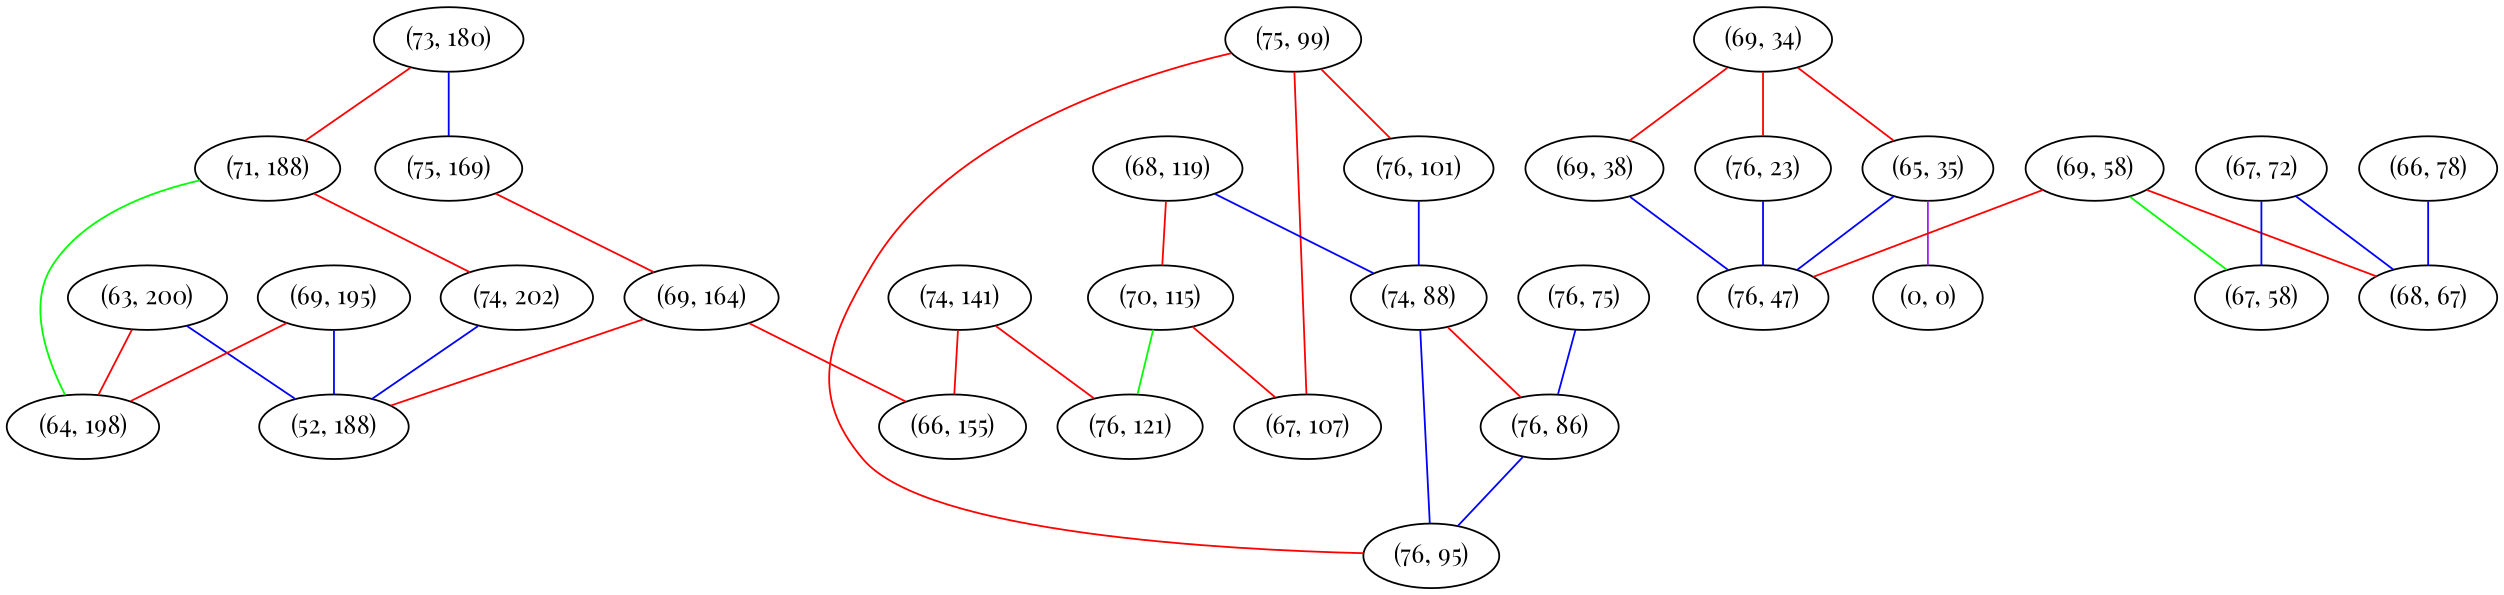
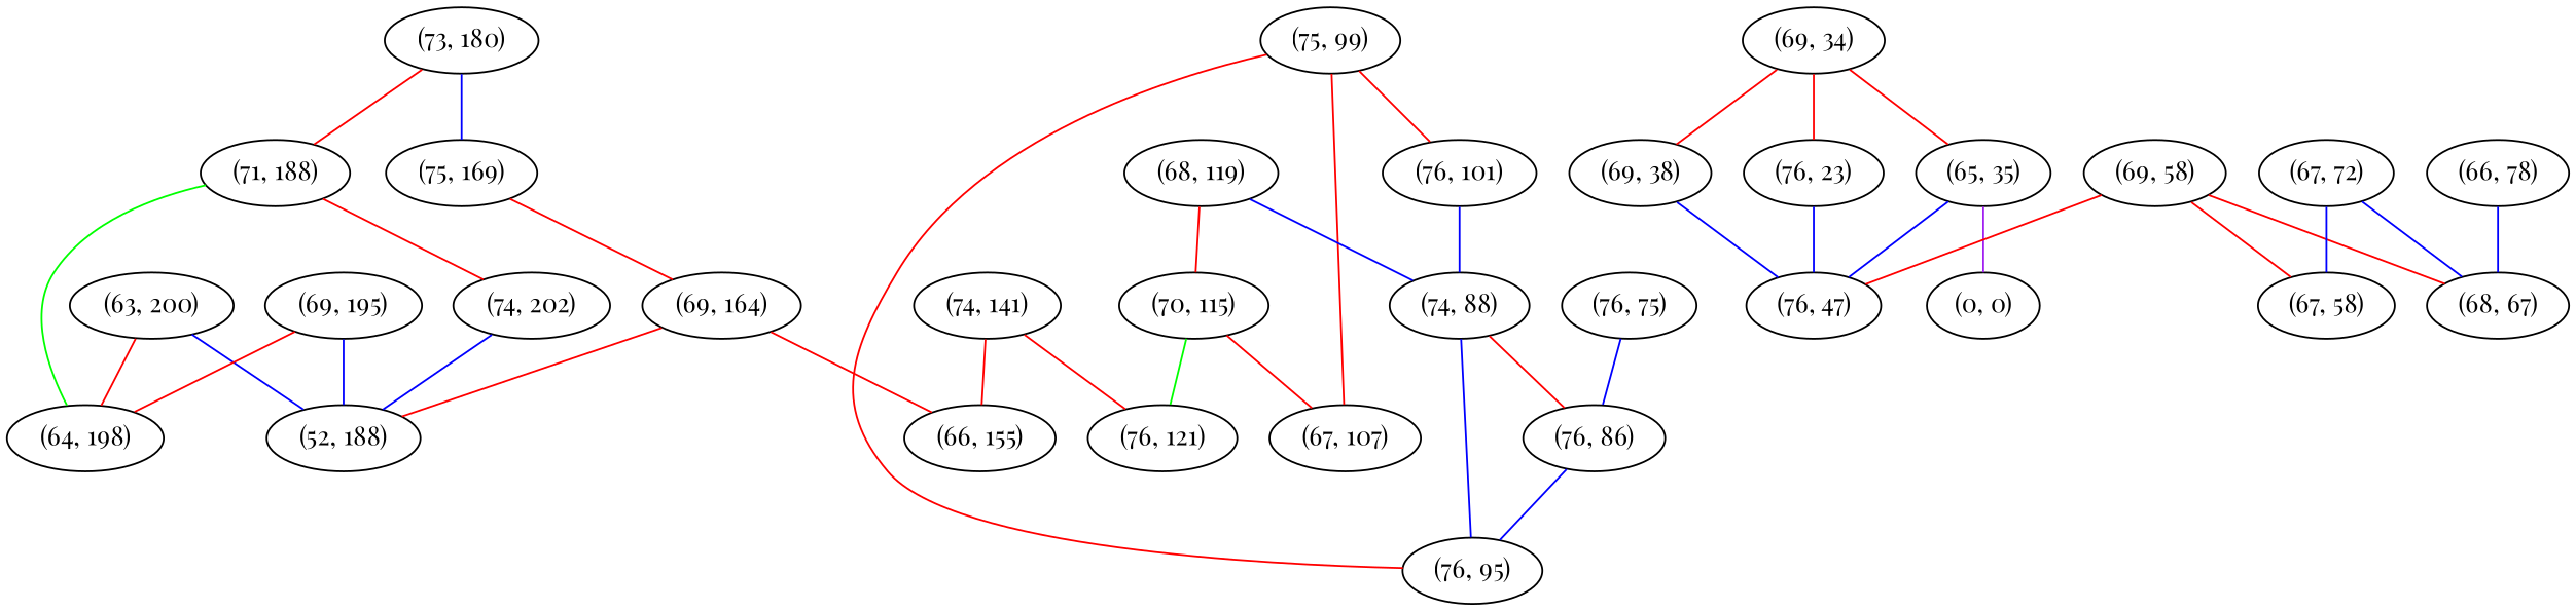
  graph {
    fontname="Playfair Display"
    node [fontname="Playfair Display"]
    edge [color=red fontname="Playfair Display" weight=1]
    "(63, 200)"
    "(64, 198)"
    "(52, 188)"
    "(74, 141)"
    "(76, 121)"
    "(66, 155)"
    "(75, 99)"
    "(76, 101)"
    "(67, 107)"
    "(76, 95)"
    "(74, 88)"
    "(68, 119)"
    "(70, 115)"
    "(76, 86)"
    "(69, 34)"
    "(65, 35)"
    "(69, 38)"
    "(76, 23)"
    "(76, 47)"
    "(0, 0)"
    "(73, 180)"
    "(75, 169)"
    "(71, 188)"
    "(69, 164)"
    "(74, 202)"
    "(69, 58)"
    "(68, 67)"
    "(67, 58)"
    "(76, 75)"
    "(66, 78)"
    "(69, 195)"
    "(67, 72)"
    "(63, 200)" -- "(64, 198)"
    "(63, 200)" -- "(52, 188)" [color=blue weight=3]
    "(74, 141)" -- "(76, 121)"
    "(74, 141)" -- "(66, 155)"
    "(75, 99)" -- "(76, 101)"
    "(75, 99)" -- "(67, 107)"
    "(75, 99)" -- "(76, 95)"
    "(76, 101)" -- "(74, 88)" [color=blue weight=3]
    "(74, 88)" -- "(76, 95)" [color=blue weight=3]
    "(74, 88)" -- "(76, 86)"
    "(68, 119)" -- "(74, 88)" [color=blue weight=3]
    "(68, 119)" -- "(70, 115)"
    "(70, 115)" -- "(76, 121)" [color=green weight=2]
    "(70, 115)" -- "(67, 107)"
    "(76, 86)" -- "(76, 95)" [color=blue weight=3]
    "(69, 34)" -- "(65, 35)"
    "(69, 34)" -- "(69, 38)"
    "(69, 34)" -- "(76, 23)"
    "(65, 35)" -- "(76, 47)" [color=blue weight=3]
    "(65, 35)" -- "(0, 0)" [color=purple weight=4]
    "(69, 38)" -- "(76, 47)" [color=blue weight=3]
    "(76, 23)" -- "(76, 47)" [color=blue weight=3]
    "(73, 180)" -- "(75, 169)" [color=blue weight=3]
    "(73, 180)" -- "(71, 188)"
    "(75, 169)" -- "(69, 164)"
    "(71, 188)" -- "(64, 198)" [color=green weight=2]
    "(71, 188)" -- "(74, 202)"
    "(69, 164)" -- "(52, 188)"
    "(69, 164)" -- "(66, 155)"
    "(74, 202)" -- "(52, 188)" [color=blue weight=3]
    "(69, 58)" -- "(76, 47)"
    "(69, 58)" -- "(68, 67)"
-   "(69, 58)" -- "(67, 58)" [color=green]
+   "(69, 58)" -- "(67, 58)"
    "(76, 75)" -- "(76, 86)" [color=blue weight=3]
    "(66, 78)" -- "(68, 67)" [color=blue weight=3]
    "(69, 195)" -- "(64, 198)"
    "(69, 195)" -- "(52, 188)" [color=blue weight=3]
    "(67, 72)" -- "(68, 67)" [color=blue weight=3]
    "(67, 72)" -- "(67, 58)" [color=blue weight=3]
  }
